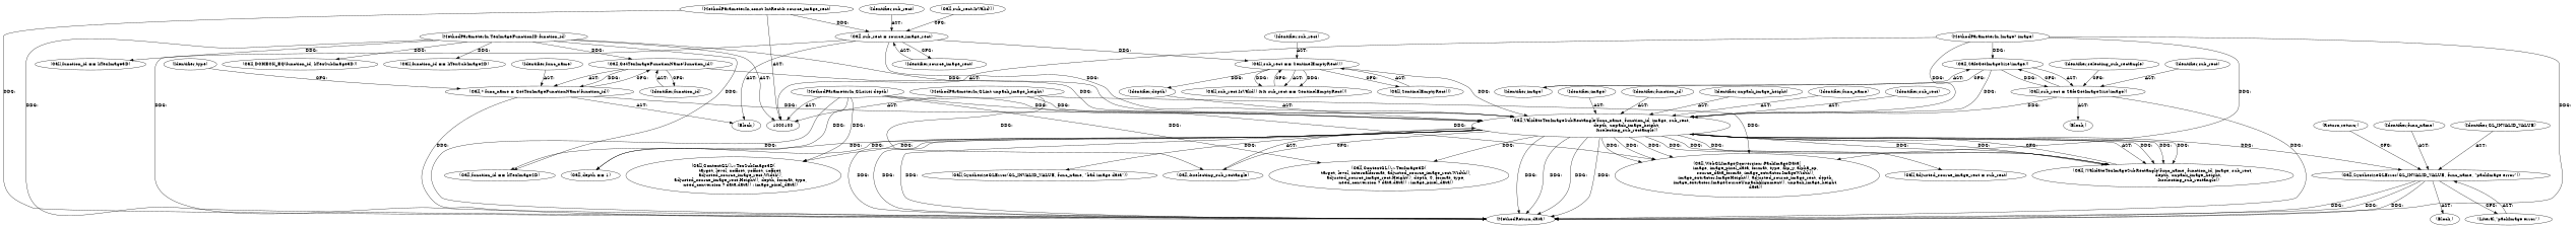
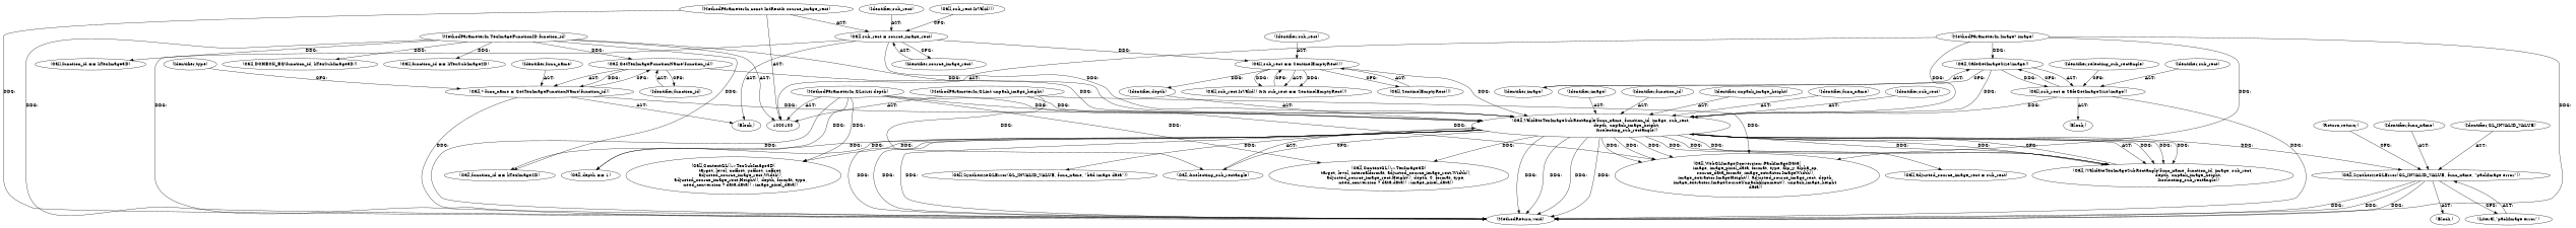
  digraph {
    n1 [label="(Call,SynthesizeGLError(GL_INVALID_VALUE, func_name, \"packImage error\"))"]
    n2 [label="(Literal,\"packImage error\")"]
    n3 [label="(Block,)"]
-   n4 [label="(MethodReturn,data)"]
+   n4 [label="(MethodReturn,void)"]
    n5 [label="(Call,ValidateTexImageSubRectangle(func_name, function_id, image, sub_rect,\n                                    depth, unpack_image_height,\n                                    &selecting_sub_rectangle))"]
    n6 [label="(Call,WebGLImageConversion::PackImageData(\n            image, image_pixel_data, format, type, flip_y, alpha_op,\n            source_data_format, image_extractor.ImageWidth(),\n            image_extractor.ImageHeight(), adjusted_source_image_rect, depth,\n            image_extractor.ImageSourceUnpackAlignment(), unpack_image_height,\n            data))"]
    n7 [label="(Call,adjusted_source_image_rect = sub_rect)"]
    n8 [label="(Call,ContextGL()->TexImage3D(\n          target, level, internalformat, adjusted_source_image_rect.Width(),\n          adjusted_source_image_rect.Height(), depth, 0, format, type,\n          need_conversion ? data.data() : image_pixel_data))"]
    n9 [label="(Call,!ValidateTexImageSubRectangle(func_name, function_id, image, sub_rect,\n                                    depth, unpack_image_height,\n                                    &selecting_sub_rectangle))"]
    n10 [label="(Call,depth == 1)"]
    n11 [label="(Call,function_id == kTexImage2D)"]
    n12 [label="(Call,ContextGL()->TexSubImage3D(\n          target, level, xoffset, yoffset, zoffset,\n          adjusted_source_image_rect.Width(),\n          adjusted_source_image_rect.Height(), depth, format, type,\n          need_conversion ? data.data() : image_pixel_data))"]
    n13 [label="(Call,SynthesizeGLError(GL_INVALID_VALUE, func_name, \"bad image data\"))"]
    n14 [label="(Call,&selecting_sub_rectangle)"]
    n15 [label="(Call,* func_name = GetTexImageFunctionName(function_id))"]
    n16 [label="(Call,GetTexImageFunctionName(function_id))"]
    n17 [label="(Block,)"]
    n18 [label="(Identifier,function_id)"]
    n19 [label="(MethodParameterIn,TexImageFunctionID function_id)"]
    n20 [label="(Call,DCHECK_EQ(function_id, kTexSubImage3D))"]
    n21 [label="(Call,function_id == kTexSubImage2D)"]
    n22 [label="(Call,function_id == kTexImage3D)"]
    1000100
    n24 [label="(Call,SafeGetImageSize(image))"]
    n25 [label="(Call,sub_rect = SafeGetImageSize(image))"]
    n26 [label="(Identifier,image)"]
    n27 [label="(Block,)"]
    n28 [label="(MethodParameterIn,Image* image)"]
    n29 [label="(Call,sub_rect == SentinelEmptyRect())"]
    n30 [label="(Call,SentinelEmptyRect())"]
    n31 [label="(Call,sub_rect.IsValid() && sub_rect == SentinelEmptyRect())"]
    n32 [label="(Identifier,depth)"]
    n33 [label="(Call,sub_rect = source_image_rect)"]
    n34 [label="(Identifier,source_image_rect)"]
    n35 [label="(MethodParameterIn,const IntRect& source_image_rect)"]
    n36 [label="(MethodParameterIn,GLsizei depth)"]
    n37 [label="(MethodParameterIn,GLint unpack_image_height)"]
    n38 [label="(Return,return;)"]
    n39 [label="(Identifier,sub_rect)"]
    n40 [label="(Identifier,image)"]
    n41 [label="(Call,sub_rect.IsValid())"]
    n42 [label="(Identifier,selecting_sub_rectangle)"]
    n43 [label="(Identifier,function_id)"]
    n44 [label="(Identifier,sub_rect)"]
    n45 [label="(Identifier,sub_rect)"]
    n46 [label="(Identifier,func_name)"]
    n47 [label="(Identifier,GL_INVALID_VALUE)"]
    n48 [label="(Identifier,type)"]
    n49 [label="(Identifier,func_name)"]
    n50 [label="(Identifier,unpack_image_height)"]
    n51 [label="(Identifier,func_name)"]
    n52 [label="(Identifier,sub_rect)"]
    n1 -> n2 [label="CFG: "]
    n1 -> n3 [label="AST: "]
    n1 -> n4 [label="DDG: "]
    n1 -> n4 [label="DDG: "]
    n1 -> n4 [label="DDG: "]
    n2 -> n1 [label="AST: "]
    n5 -> n1 [label="DDG: "]
    n5 -> n4 [label="DDG: "]
    n5 -> n4 [label="DDG: "]
    n5 -> n4 [label="DDG: "]
    n5 -> n4 [label="DDG: "]
    n5 -> n4 [label="DDG: "]
    n5 -> n4 [label="DDG: "]
    n5 -> n4 [label="DDG: "]
    n5 -> n6 [label="DDG: "]
    n5 -> n6 [label="DDG: "]
    n5 -> n6 [label="DDG: "]
    n5 -> n7 [label="DDG: "]
    n5 -> n8 [label="DDG: "]
    n5 -> n9 [label="AST: "]
    n5 -> n9 [label="DDG: "]
    n5 -> n9 [label="DDG: "]
    n5 -> n9 [label="DDG: "]
    n5 -> n9 [label="DDG: "]
    n5 -> n9 [label="DDG: "]
    n5 -> n9 [label="DDG: "]
    n5 -> n9 [label="DDG: "]
    n5 -> n10 [label="DDG: "]
    n5 -> n11 [label="DDG: "]
    n5 -> n12 [label="DDG: "]
    n5 -> n13 [label="DDG: "]
    n5 -> n14 [label="CFG: "]
    n9 -> n5 [label="CFG: "]
    n14 -> n5 [label="AST: "]
    n15 -> n4 [label="DDG: "]
    n15 -> n5 [label="DDG: "]
    n15 -> n16 [label="CFG: "]
    n15 -> n17 [label="AST: "]
    n16 -> n5 [label="DDG: "]
    n16 -> n15 [label="AST: "]
    n16 -> n15 [label="DDG: "]
    n16 -> n18 [label="CFG: "]
    n18 -> n16 [label="AST: "]
    n19 -> n4 [label="DDG: "]
    n19 -> n5 [label="DDG: "]
    n19 -> n11 [label="DDG: "]
    n19 -> n16 [label="DDG: "]
    n19 -> n20 [label="DDG: "]
    n19 -> n21 [label="DDG: "]
    n19 -> n22 [label="DDG: "]
    n19 -> 1000100 [label="AST: "]
    n24 -> n5 [label="DDG: "]
    n24 -> n25 [label="AST: "]
    n24 -> n25 [label="DDG: "]
    n24 -> n26 [label="CFG: "]
    n25 -> n4 [label="DDG: "]
    n25 -> n5 [label="DDG: "]
    n25 -> n24 [label="CFG: "]
    n25 -> n27 [label="AST: "]
    n26 -> n24 [label="AST: "]
    n28 -> n4 [label="DDG: "]
    n28 -> n5 [label="DDG: "]
    n28 -> n6 [label="DDG: "]
    n28 -> 1000100 [label="AST: "]
    n28 -> n24 [label="DDG: "]
    n29 -> n5 [label="DDG: "]
    n29 -> n30 [label="CFG: "]
    n29 -> n31 [label="AST: "]
    n29 -> n31 [label="DDG: "]
    n29 -> n31 [label="DDG: "]
    n29 -> n32 [label="DDG: "]
    n30 -> n29 [label="AST: "]
    n31 -> n29 [label="CFG: "]
    n32 -> n5 [label="AST: "]
    n33 -> n4 [label="DDG: "]
    n33 -> n5 [label="DDG: "]
    n33 -> n17 [label="AST: "]
    n33 -> n29 [label="DDG: "]
    n33 -> n34 [label="CFG: "]
    n34 -> n33 [label="AST: "]
    n35 -> n4 [label="DDG: "]
    n35 -> 1000100 [label="AST: "]
-   n35 -> n33 [label="DDG: "]
+   n35 -> n33 [label="AST: "]
    n36 -> n4 [label="DDG: "]
    n36 -> n5 [label="DDG: "]
    n36 -> n6 [label="DDG: "]
    n36 -> n8 [label="DDG: "]
    n36 -> n10 [label="DDG: "]
    n36 -> n12 [label="DDG: "]
    n36 -> 1000100 [label="AST: "]
    n37 -> n5 [label="DDG: "]
    n37 -> n6 [label="DDG: "]
    n37 -> n14 [label="DDG: "]
    n37 -> 1000100 [label="AST: "]
    n38 -> n1 [label="CFG: "]
    n39 -> n25 [label="AST: "]
    n40 -> n5 [label="AST: "]
    n41 -> n33 [label="CFG: "]
    n42 -> n25 [label="CFG: "]
    n43 -> n5 [label="AST: "]
    n44 -> n29 [label="AST: "]
    n45 -> n33 [label="AST: "]
    n46 -> n1 [label="AST: "]
    n47 -> n1 [label="AST: "]
    n48 -> n15 [label="CFG: "]
    n49 -> n15 [label="AST: "]
    n50 -> n5 [label="AST: "]
    n51 -> n5 [label="AST: "]
    n52 -> n5 [label="AST: "]
  }
